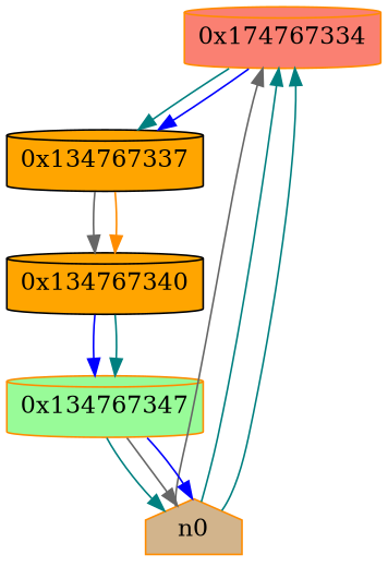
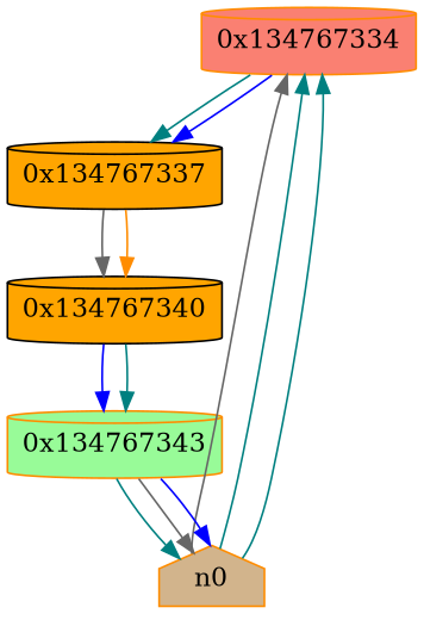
  digraph {
    node [color=darkorange fillcolor=orange shape=cylinder style=filled]
    edge [color=teal]
-   n1 [fillcolor=salmon label="0x174767334"]
+   n1 [fillcolor=salmon label="0x134767334"]
    n2 [color=black label="0x134767337"]
    n3 [color=black label="0x134767340"]
    n0 [fillcolor=tan shape=house]
-   n4 [fillcolor=palegreen label="0x134767347"]
+   n4 [fillcolor=palegreen label="0x134767343"]
    n1 -> n2
    n1 -> n2 [color=blue]
    n2 -> n3 [color=gray40]
    n2 -> n3 [color=darkorange]
    n3 -> n4 [color=blue]
    n3 -> n4
    n0 -> n1 [color=gray40]
    n0 -> n1
    n0 -> n1
    n4 -> n0
    n4 -> n0 [color=gray40]
    n4 -> n0 [color=blue]
  }
